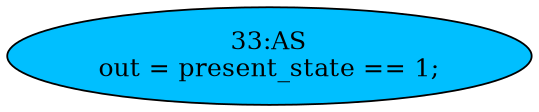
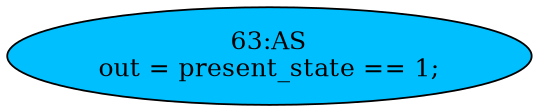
  strict digraph {
    rankdir=LR
-   n1 [ast="<pyverilog.vparser.ast.Assign object at 0x7f1ed7d05690>" def_var="['out']" fillcolor=deepskyblue label="33:AS\nout = present_state == 1;" statements="[]" style=filled typ=Assign use_var="['present_state']"]
+   n1 [ast="<pyverilog.vparser.ast.Assign object at 0x7f1ed7d05690>" def_var="['out']" fillcolor=deepskyblue label="63:AS\nout = present_state == 1;" statements="[]" style=filled typ=Assign use_var="['present_state']"]
  }
